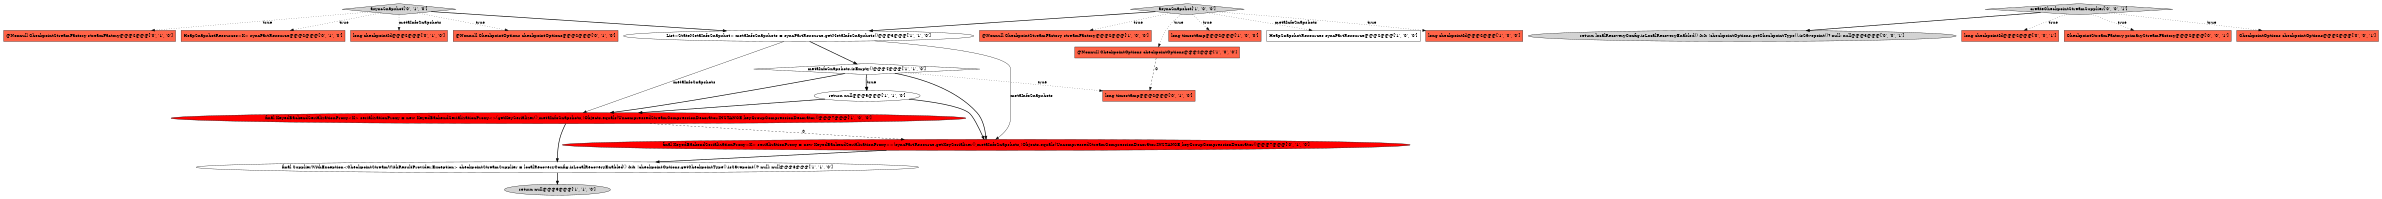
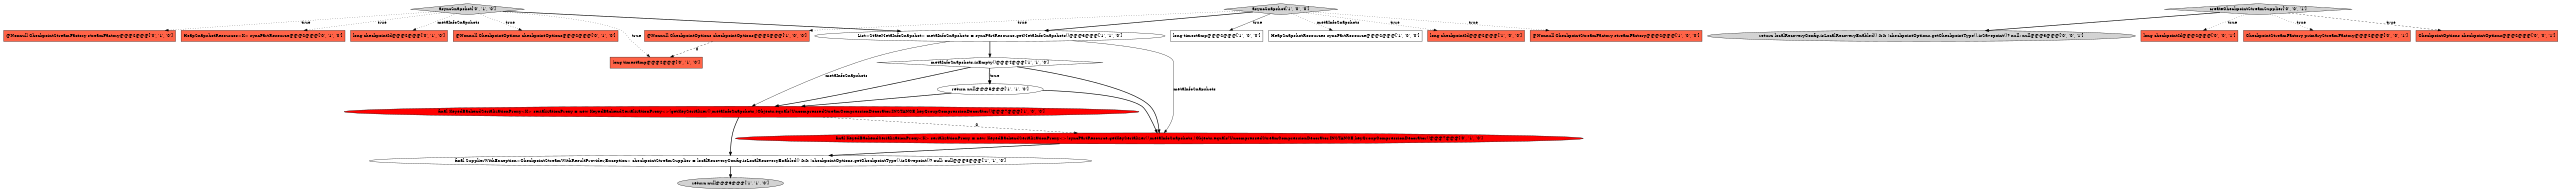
  digraph {
    node [fillcolor=tomato shape=box style=filled]
    edge [style=dotted]
    n1 [label="@Nonnull CheckpointOptions checkpointOptions@@@2@@@['0', '1', '0']"]
    n2 [label="@Nonnull CheckpointStreamFactory streamFactory@@@2@@@['0', '1', '0']"]
    n3 [label="HeapSnapshotResources<K> syncPartResource@@@2@@@['0', '1', '0']"]
    n4 [label="long checkpointId@@@2@@@['0', '1', '0']"]
    n5 [fillcolor=white label="metaInfoSnapshots.isEmpty()@@@4@@@['1', '1', '0']" shape=diamond]
    n6 [fillcolor=white label="return null@@@5@@@['1', '1', '0']" shape=ellipse]
    n7 [fillcolor=red label="final KeyedBackendSerializationProxy<K> serializationProxy = new KeyedBackendSerializationProxy<>(syncPartResource.getKeySerializer(),metaInfoSnapshots,!Objects.equals(UncompressedStreamCompressionDecorator.INSTANCE,keyGroupCompressionDecorator))@@@7@@@['0', '1', '0']" shape=ellipse]
    n8 [fillcolor=red label="final KeyedBackendSerializationProxy<K> serializationProxy = new KeyedBackendSerializationProxy<>(getKeySerializer(),metaInfoSnapshots,!Objects.equals(UncompressedStreamCompressionDecorator.INSTANCE,keyGroupCompressionDecorator))@@@7@@@['1', '0', '0']" shape=ellipse]
    n9 [fillcolor=white label="final SupplierWithException<CheckpointStreamWithResultProvider,Exception> checkpointStreamSupplier = localRecoveryConfig.isLocalRecoveryEnabled() && !checkpointOptions.getCheckpointType().isSavepoint()? null: null@@@8@@@['1', '1', '0']" shape=ellipse]
    n10 [label="@Nonnull CheckpointOptions checkpointOptions@@@2@@@['1', '0', '0']"]
    n11 [label="long timestamp@@@2@@@['0', '1', '0']"]
    n12 [fillcolor=lightgray label="asyncSnapshot['1', '0', '0']" shape=diamond]
-   n13 [label="long timestamp@@@2@@@['1', '0', '0']"]
+   n13 [fillcolor=white label="long timestamp@@@2@@@['1', '0', '0']"]
    n14 [fillcolor=white label="HeapSnapshotResources syncPartResource@@@2@@@['1', '0', '0']"]
    n15 [fillcolor=white label="List<StateMetaInfoSnapshot> metaInfoSnapshots = syncPartResource.getMetaInfoSnapshots()@@@3@@@['1', '1', '0']" shape=ellipse]
    n16 [label="long checkpointId@@@2@@@['1', '0', '0']"]
    n17 [label="@Nonnull CheckpointStreamFactory streamFactory@@@2@@@['1', '0', '0']"]
    n18 [fillcolor=lightgray label="asyncSnapshot['0', '1', '0']" shape=diamond]
    n19 [fillcolor=lightgray label="return null@@@9@@@['1', '1', '0']" shape=ellipse]
    n20 [fillcolor=lightgray label="return localRecoveryConfig.isLocalRecoveryEnabled() && !checkpointOptions.getCheckpointType().isSavepoint()? null: null@@@3@@@['0', '0', '1']" shape=ellipse]
    n21 [label="long checkpointId@@@2@@@['0', '0', '1']"]
    n22 [label="CheckpointStreamFactory primaryStreamFactory@@@2@@@['0', '0', '1']"]
    n23 [fillcolor=lightgray label="createCheckpointStreamSupplier['0', '0', '1']" shape=diamond]
    n24 [label="CheckpointOptions checkpointOptions@@@2@@@['0', '0', '1']"]
    n5 -> n6 [label=true]
    n5 -> n6 [style=bold]
    n5 -> n7 [style=bold]
    n5 -> n8 [style=bold]
    n6 -> n7 [style=bold]
    n6 -> n8 [style=bold]
    n7 -> n9 [style=bold]
    n8 -> n7 [label=0 style=dashed]
    n8 -> n9 [style=bold]
    n9 -> n19 [style=bold]
    n10 -> n11 [label=0 style=dashed]
    n12 -> n10 [label=true]
-   n12 -> n13 [label=true]
+   n12 -> n13 [label=true style=solid]
    n12 -> n14 [label=metaInfoSnapshots]
    n12 -> n15 [style=bold]
    n12 -> n16 [label=true]
    n12 -> n17 [label=true]
    n15 -> n5 [style=bold]
    n15 -> n7 [label=metaInfoSnapshots style=solid]
    n15 -> n8 [label=metaInfoSnapshots style=solid]
    n18 -> n1 [label=true]
    n18 -> n2 [label=true]
    n18 -> n3 [label=true]
    n18 -> n4 [label=metaInfoSnapshots]
-   n5 -> n11 [label=true]
+   n18 -> n11 [label=true]
    n18 -> n15 [style=bold]
    n23 -> n20 [style=bold]
    n23 -> n21 [label=true]
    n23 -> n22 [label=true]
-   n23 -> n24 [label=true]
+   n23 -> n24 [label=true style=dashed]
  }
